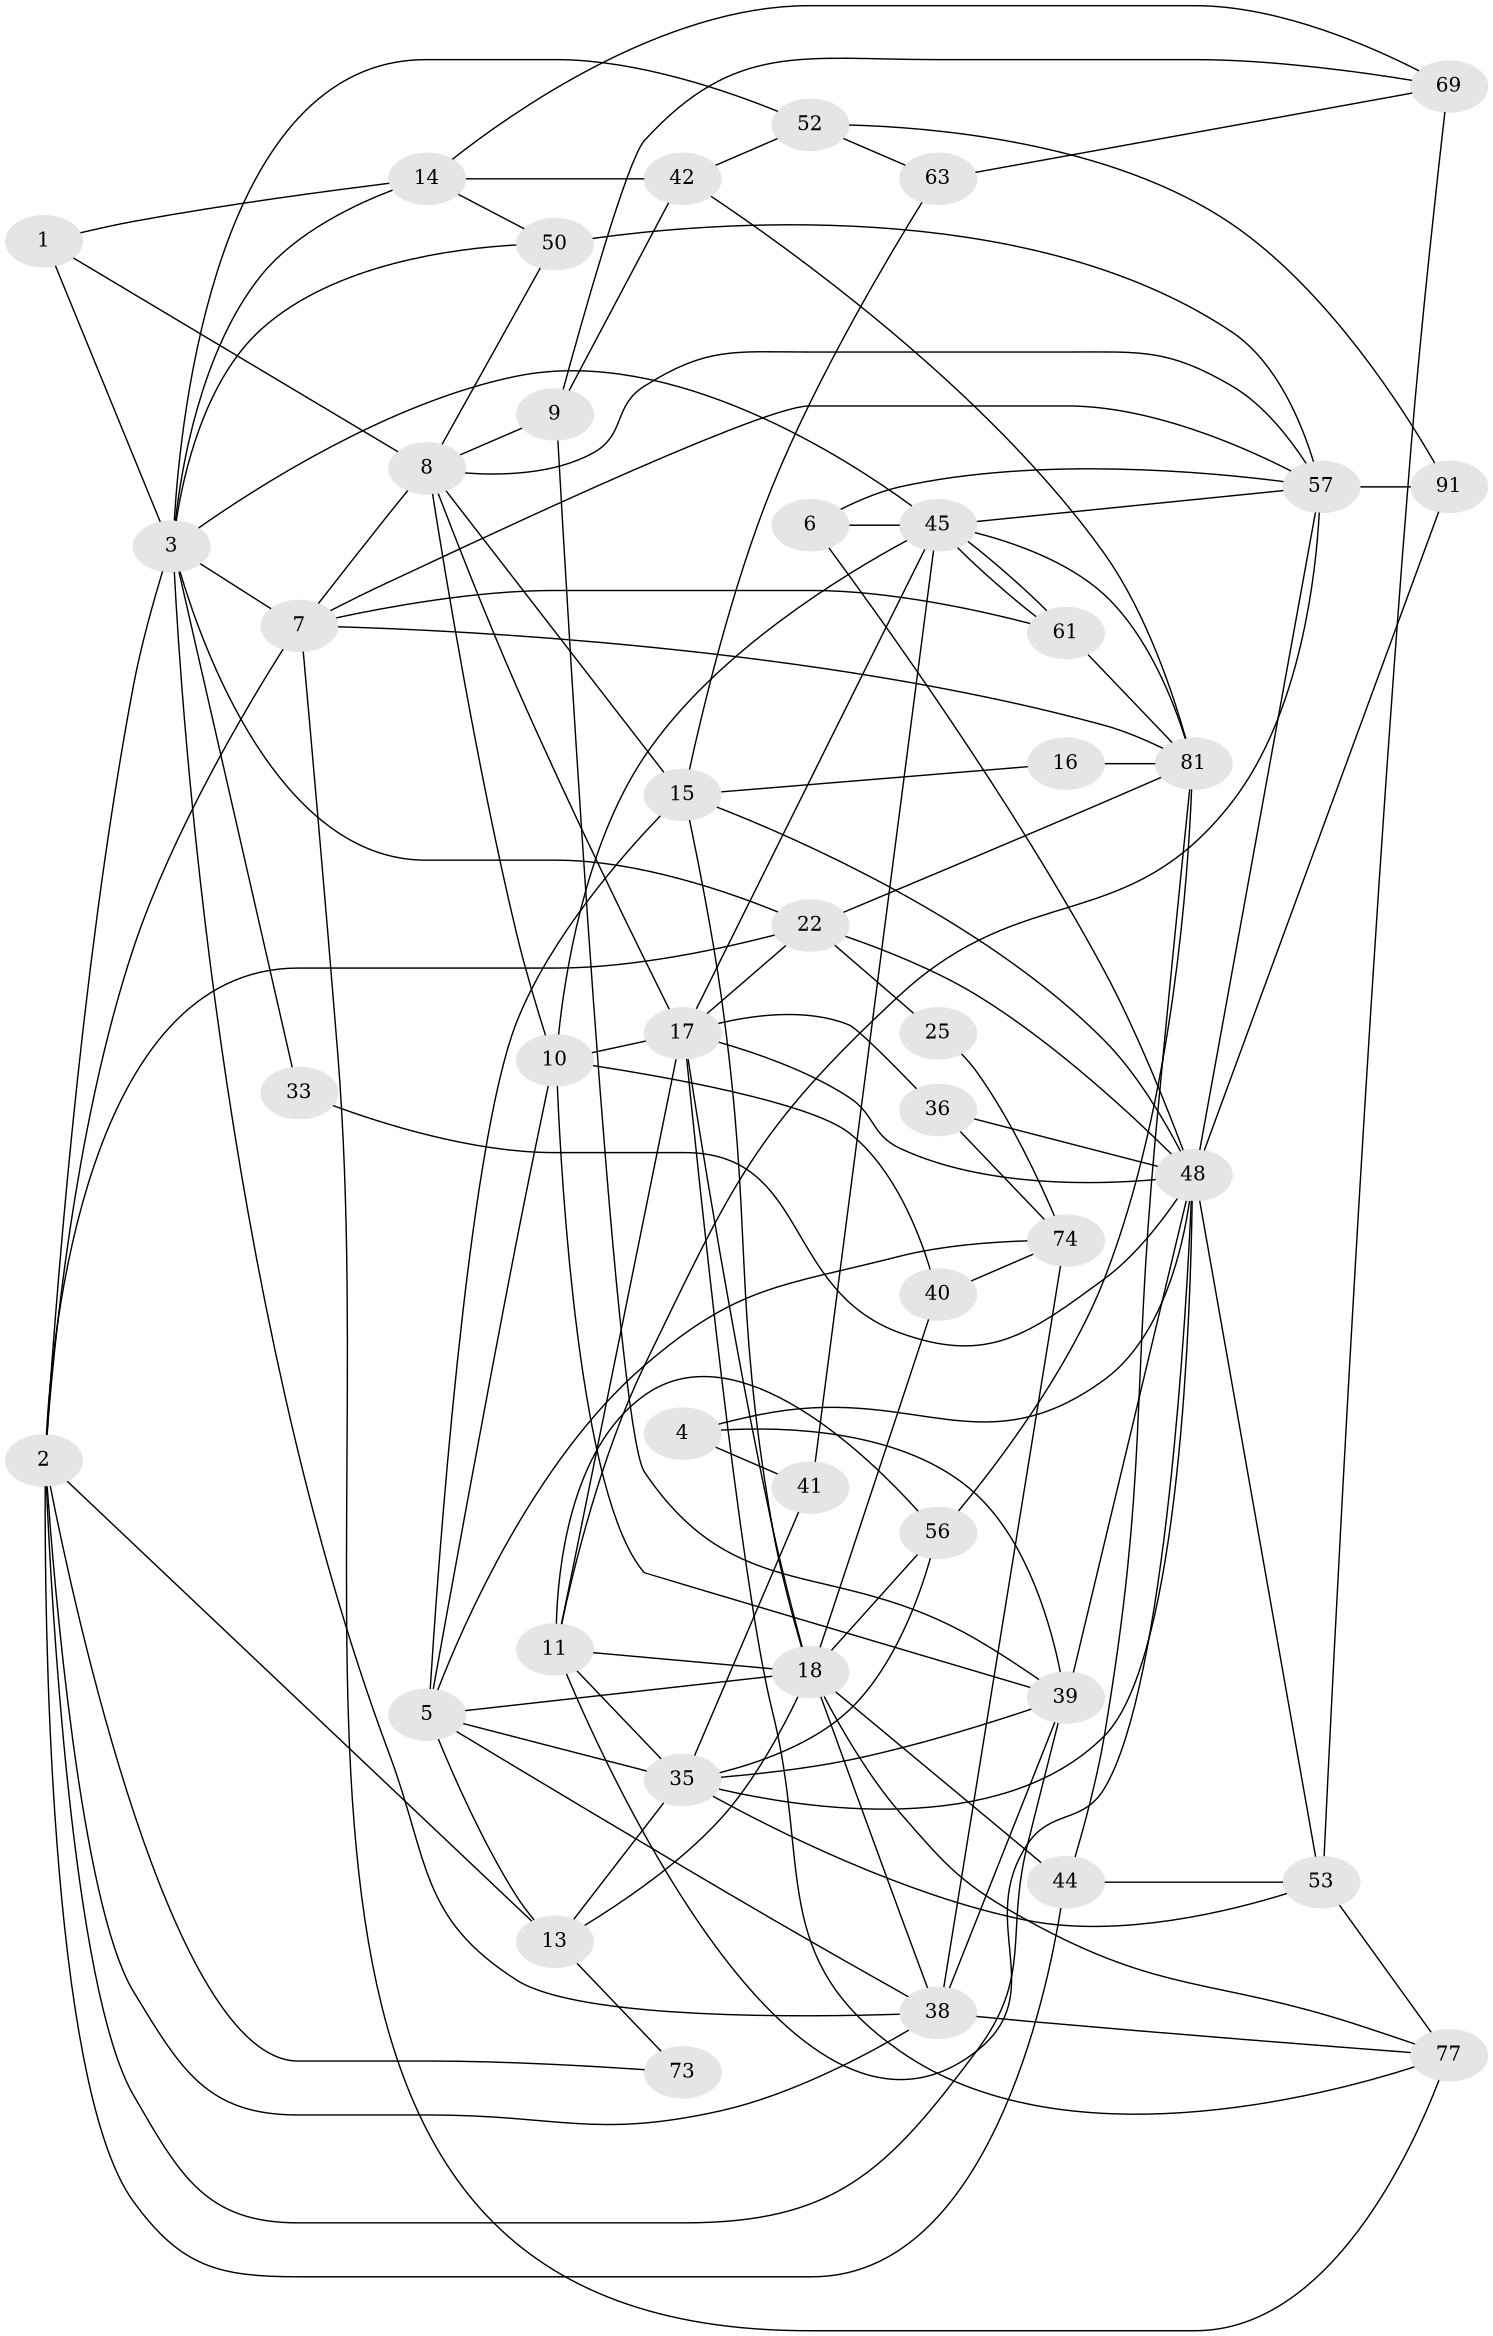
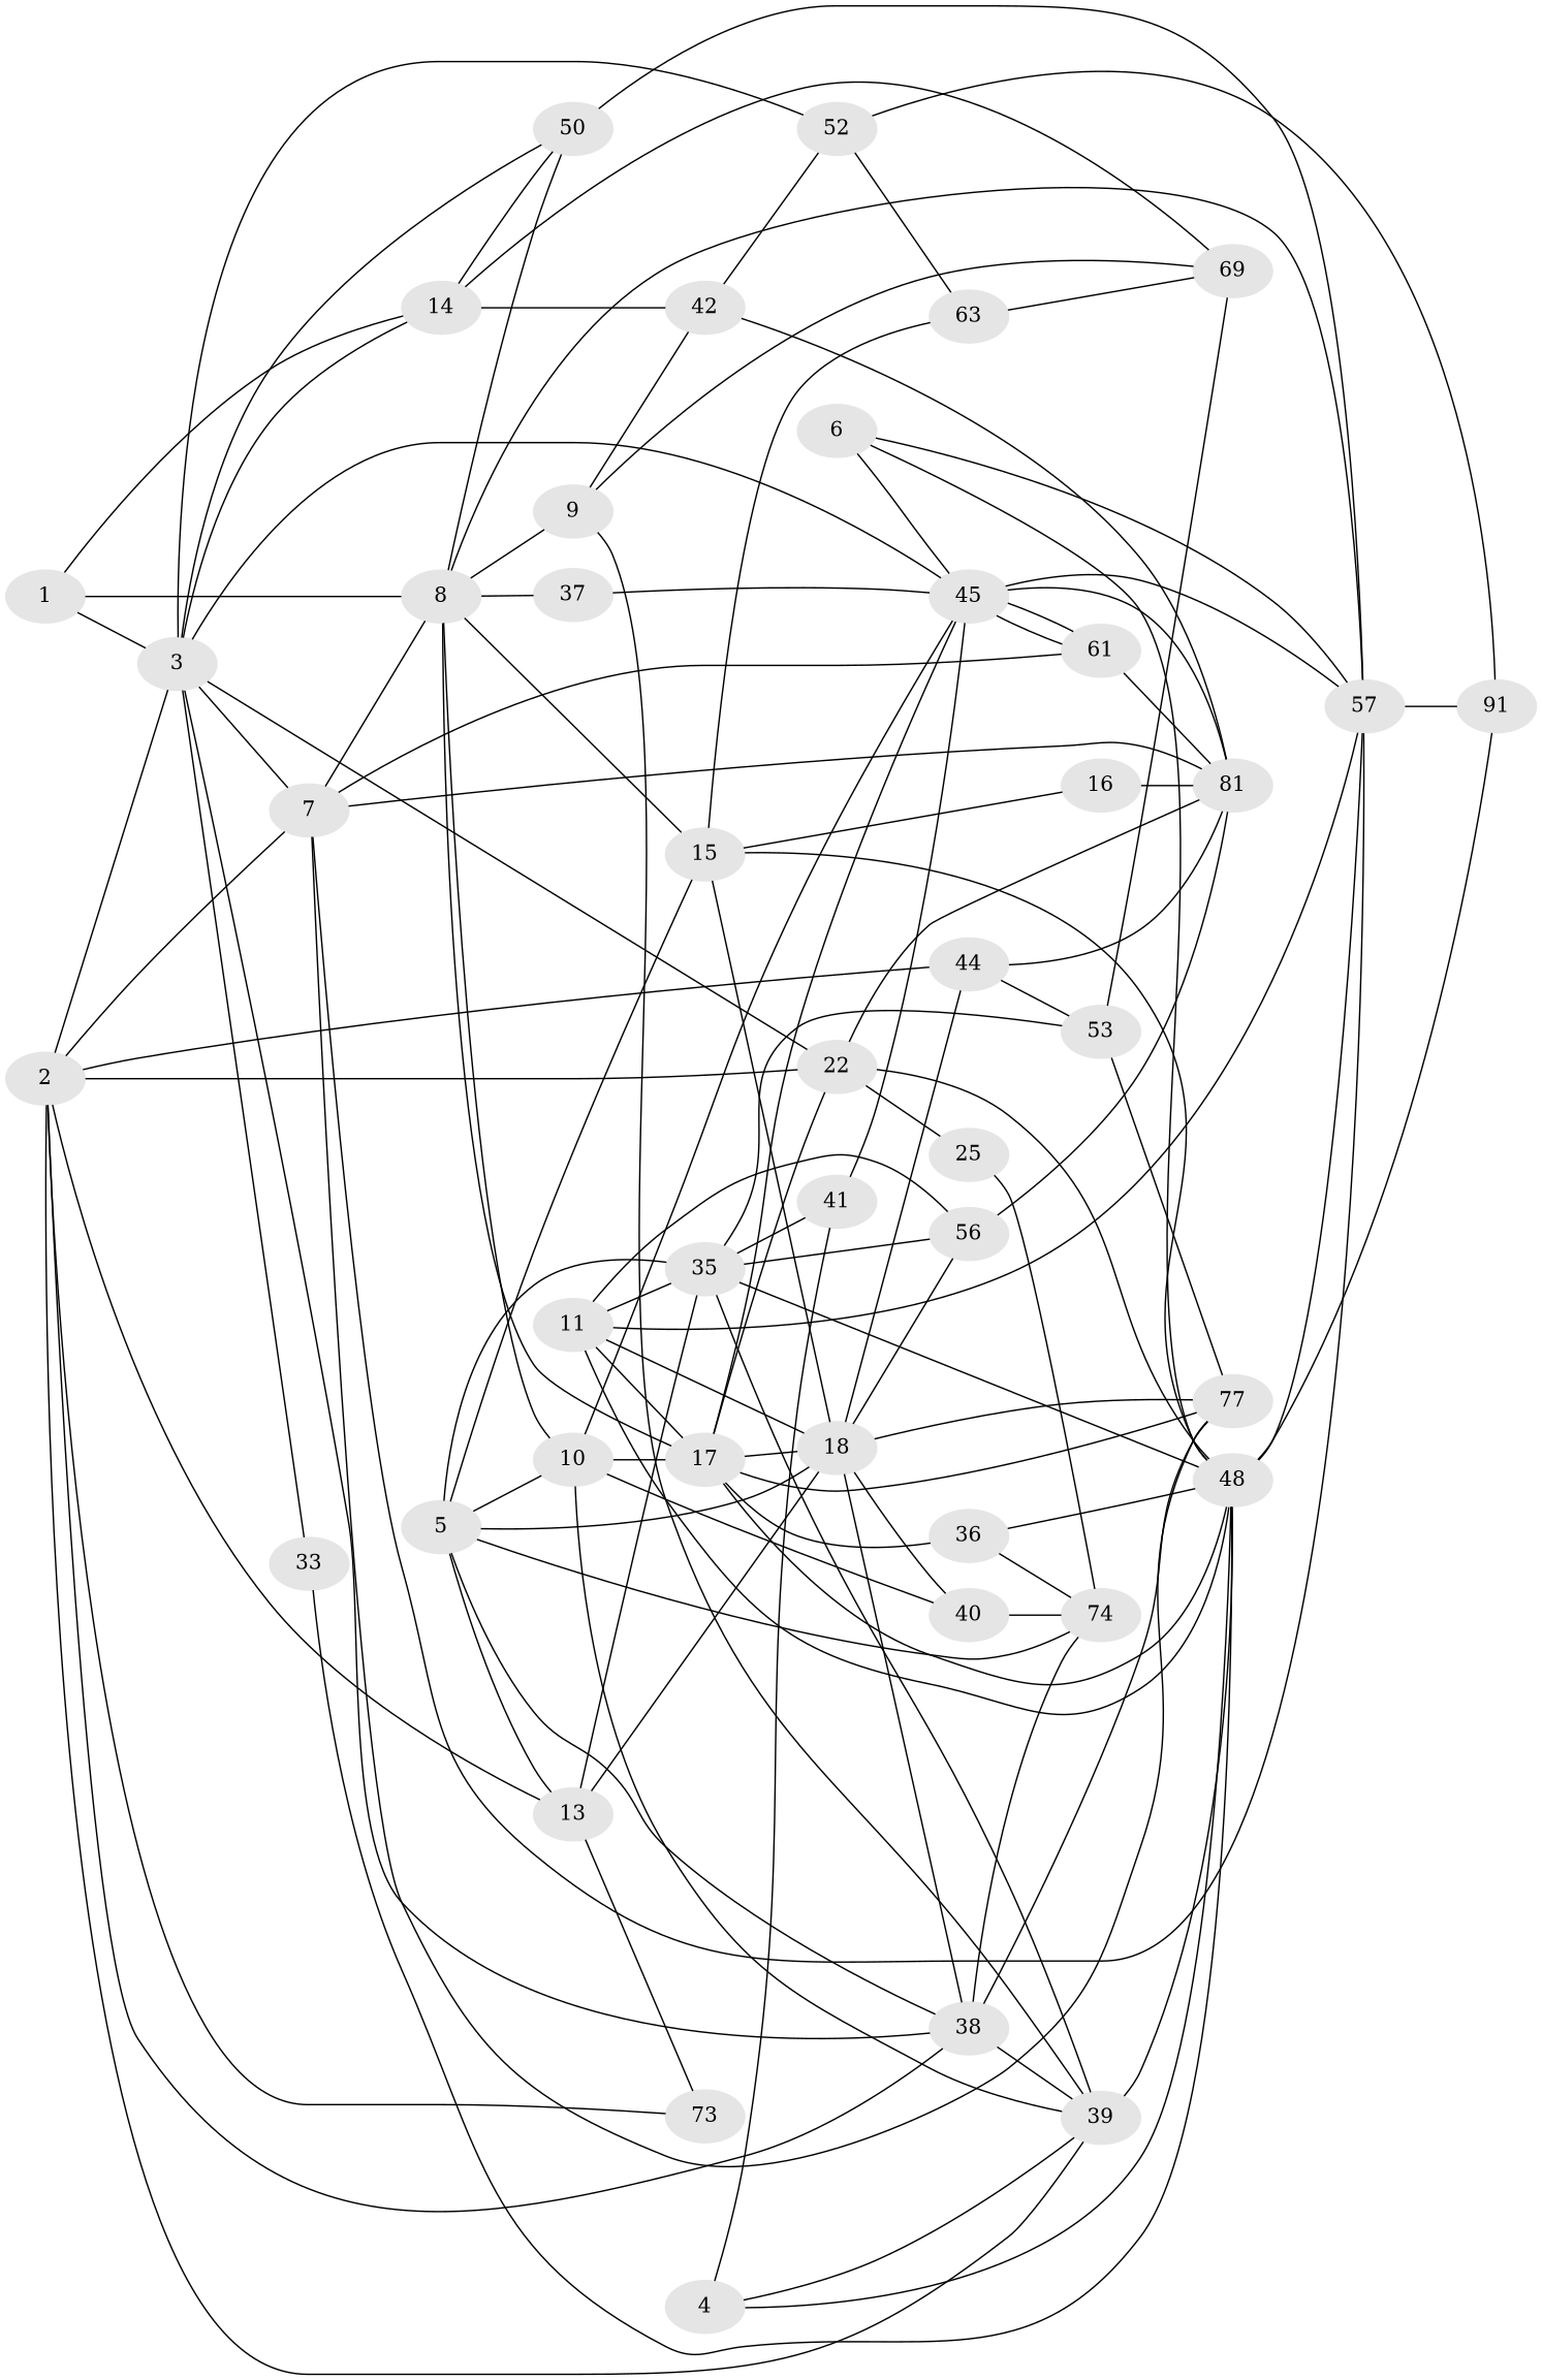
  graph {
    rankdir=LR
    node [color=gray90 style=filled]
    3 [super="+34+51+32"]
    14 [super="+43"]
    7 [super="+28+12"]
    22 [super="+27+76"]
    38 [super="+62"]
    33 [super="+86"]
    45 [super="+47"]
    50
    52
    1
    8 [super="+68+26"]
    10 [super="+24+23"]
    15 [super="+64"]
    57 [super="+78"]
    9
    17 [super="+75+70+21"]
+   37
    42 [super="+59"]
    69
    2 [super="+19+46"]
    13 [super="+54+20"]
    39 [super="+66"]
    44 [super="+79"]
    73
    61
    77 [super="+82"]
    81 [super="+88"]
    18 [super="+60+29+67"]
    35 [super="+83+80"]
    48 [super="+65"]
    25
    74
    53 [super="+72"]
    63
    n35 [label=91]
    4
    41
    40
    5
    16
    56
    6
    36
    11 [super="+31"]
    3 -- 14
    3 -- 7
    3 -- 22
    3 -- 38
    3 -- 33
    3 -- 45
    3 -- 50
    3 -- 52
    14 -- 50 [weight=2]
    14 -- 42 [weight=2]
    14 -- 69
    7 -- 8
    7 -- 57
    7 -- 61
    7 -- 77
    7 -- 81
    22 -- 81
    22 -- 48
    22 -- 25
    38 -- 39
    38 -- 77
    38 -- 74
    33 -- 48
    45 -- 57
    45 -- 61
    45 -- 61
    45 -- 81
    50 -- 57
    52 -- 63
    52 -- n35
    1 -- 3
    1 -- 14
    1 -- 8
    8 -- 50
    8 -- 10
    8 -- 15
    8 -- 57
    8 -- 9
    8 -- 17
+   8 -- 37
    10 -- 45
    10 -- 17
    10 -- 39
    10 -- 40
    15 -- 18
    15 -- 48
    15 -- 63
    15 -- 16
    57 -- n35
    9 -- 42
    9 -- 69
    9 -- 39
    17 -- 22
    17 -- 45
    17 -- 77
    17 -- 18
    17 -- 48
    17 -- 36
+   37 -- 45
    42 -- 52
    42 -- 81
    2 -- 3
    2 -- 7 [weight=2]
    2 -- 22 [weight=2]
    2 -- 38
    2 -- 13
    2 -- 39
    2 -- 44
    2 -- 73
    13 -- 73
    13 -- 18 [weight=2]
    13 -- 35
    39 -- 48
    44 -- 81 [weight=2]
    44 -- 53
    61 -- 81
    18 -- 38
    18 -- 44
    18 -- 77
    18 -- 40
    18 -- 56
    35 -- 39 [weight=3]
    35 -- 48 [weight=2]
    35 -- 53
    35 -- 41
    35 -- 56
    48 -- 57 [weight=2]
-   48 -- 53
    48 -- n35
    25 -- 74
    53 -- 69
    53 -- 77
    63 -- 69
    4 -- 39
    4 -- 48
    4 -- 41
    41 -- 45
    40 -- 74
    5 -- 38
    5 -- 10
    5 -- 15
    5 -- 13
    5 -- 18 [weight=2]
    5 -- 35
    5 -- 74
    16 -- 81
    56 -- 81
    6 -- 45
    6 -- 57
    6 -- 48
    36 -- 48
    36 -- 74
    11 -- 57
    11 -- 17
    11 -- 18 [weight=3]
    11 -- 35
    11 -- 48
    11 -- 56
  }
